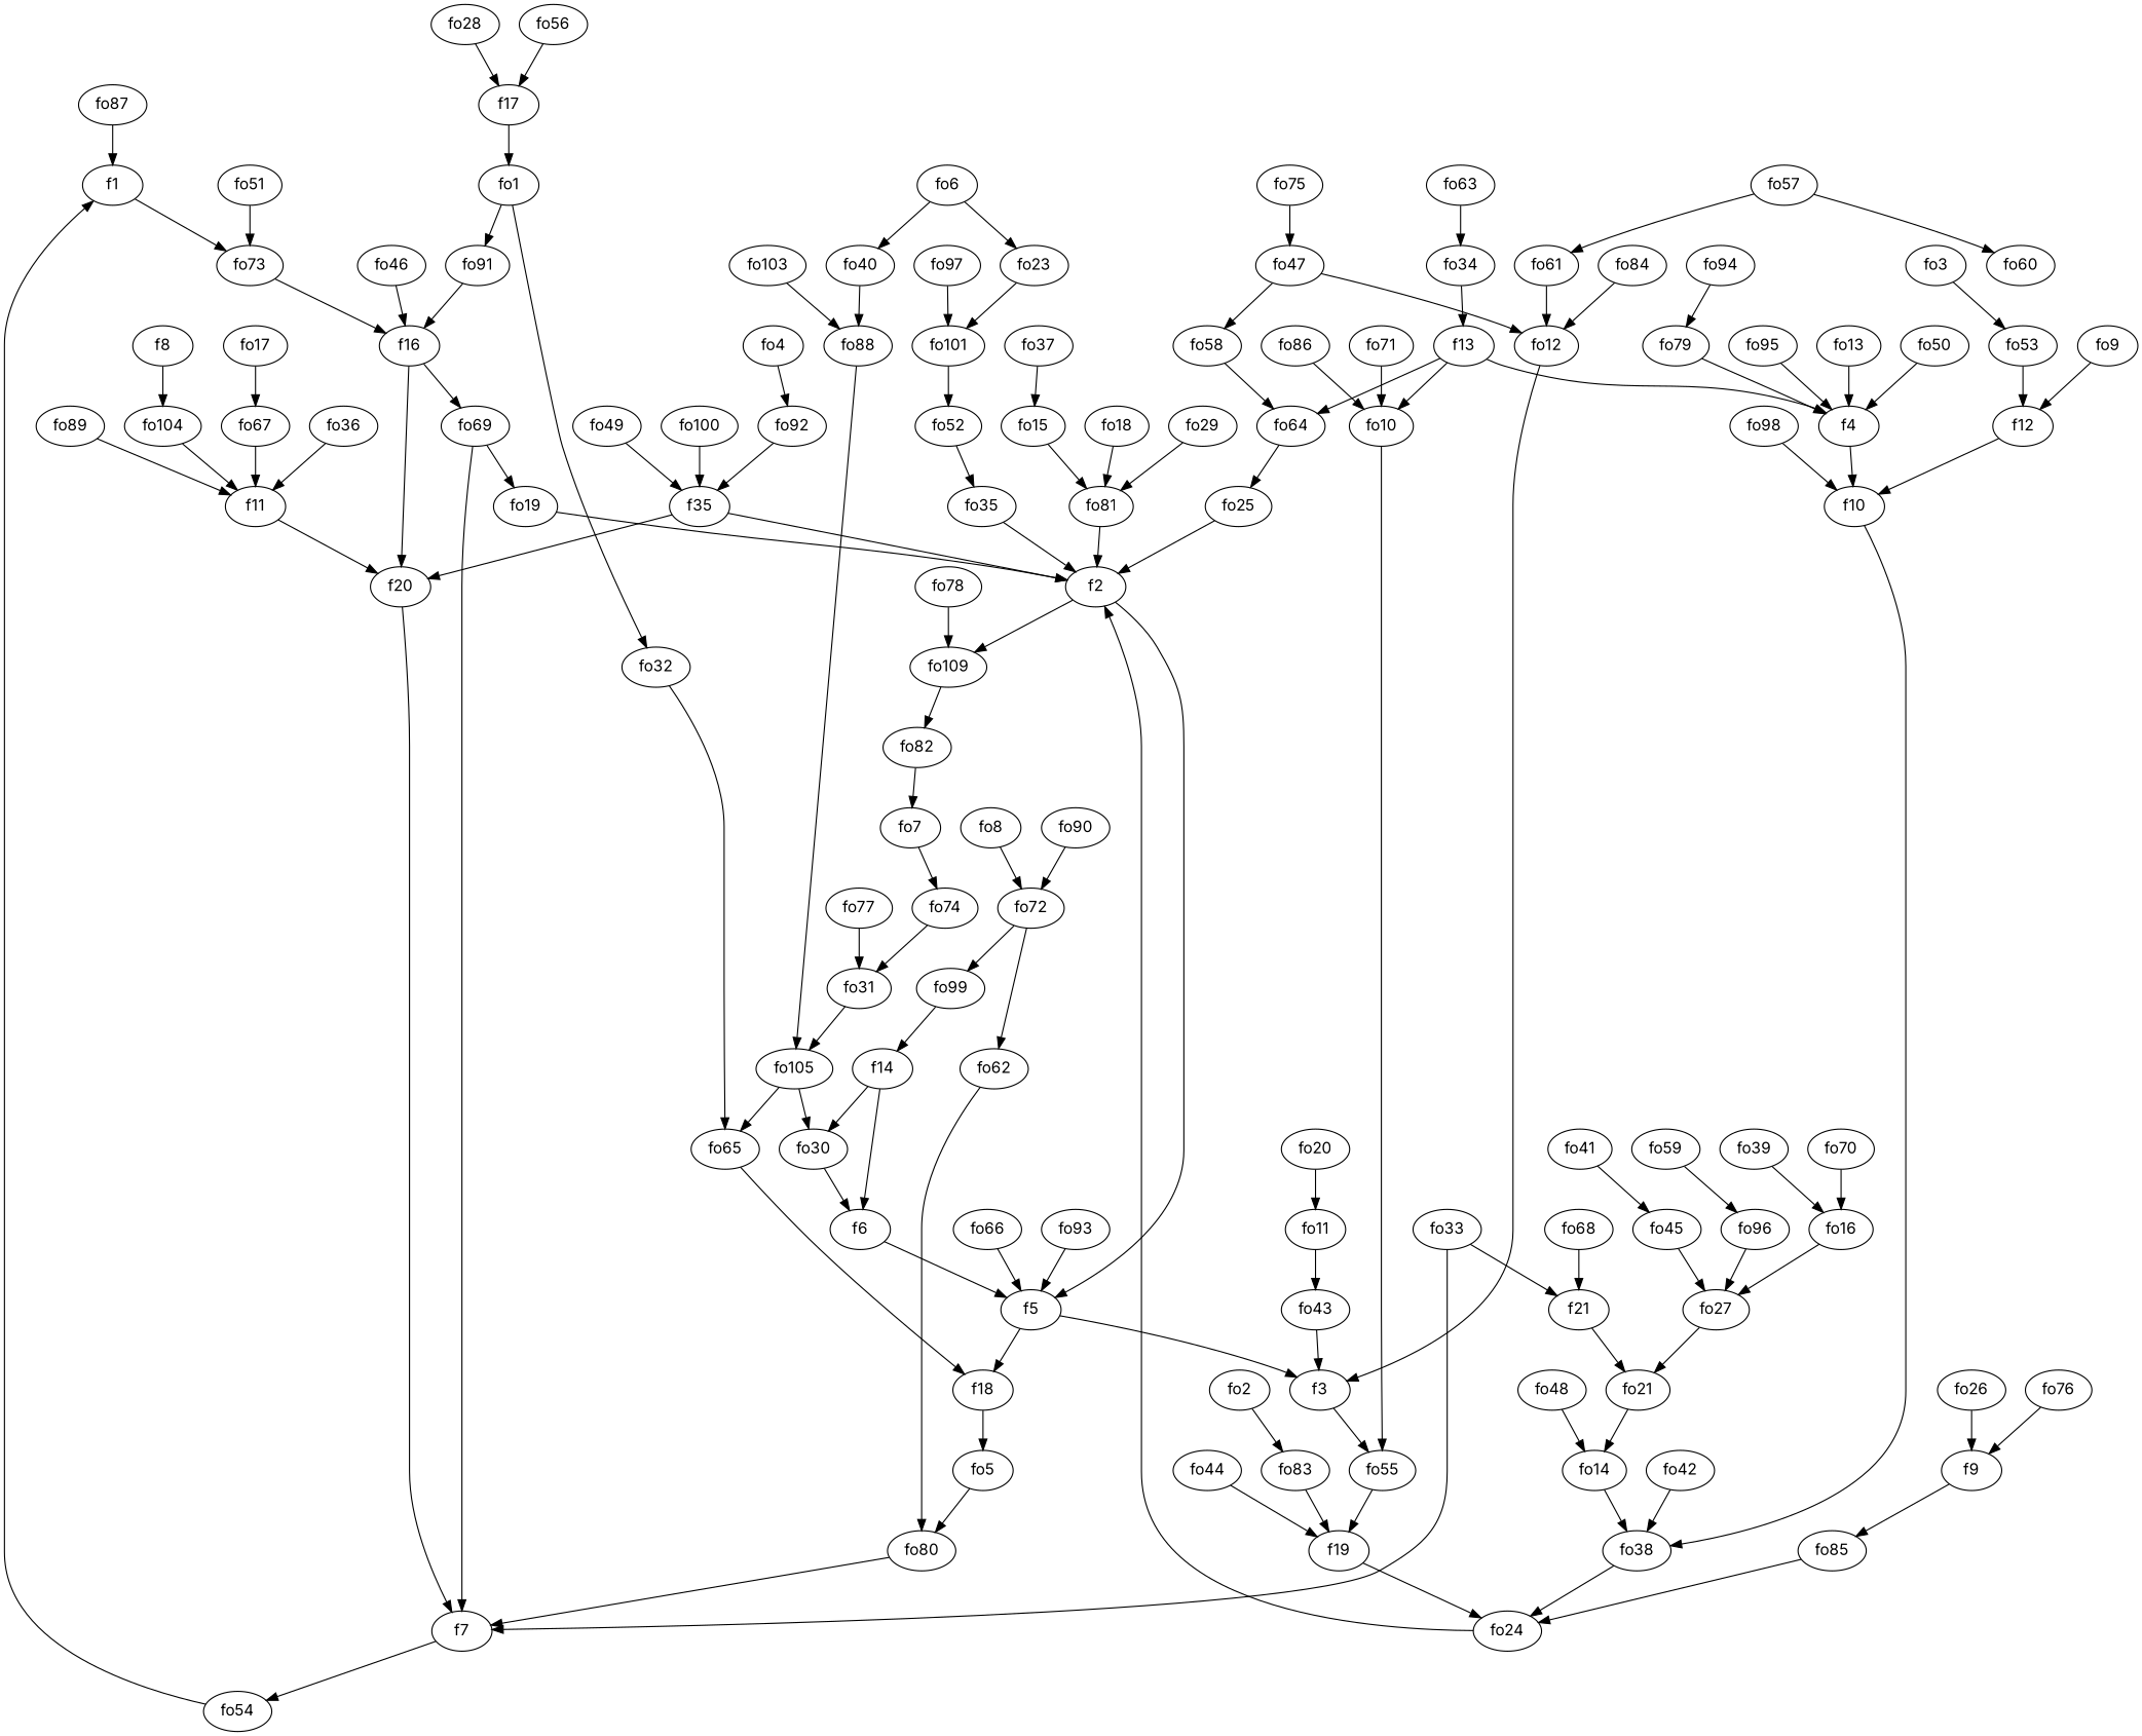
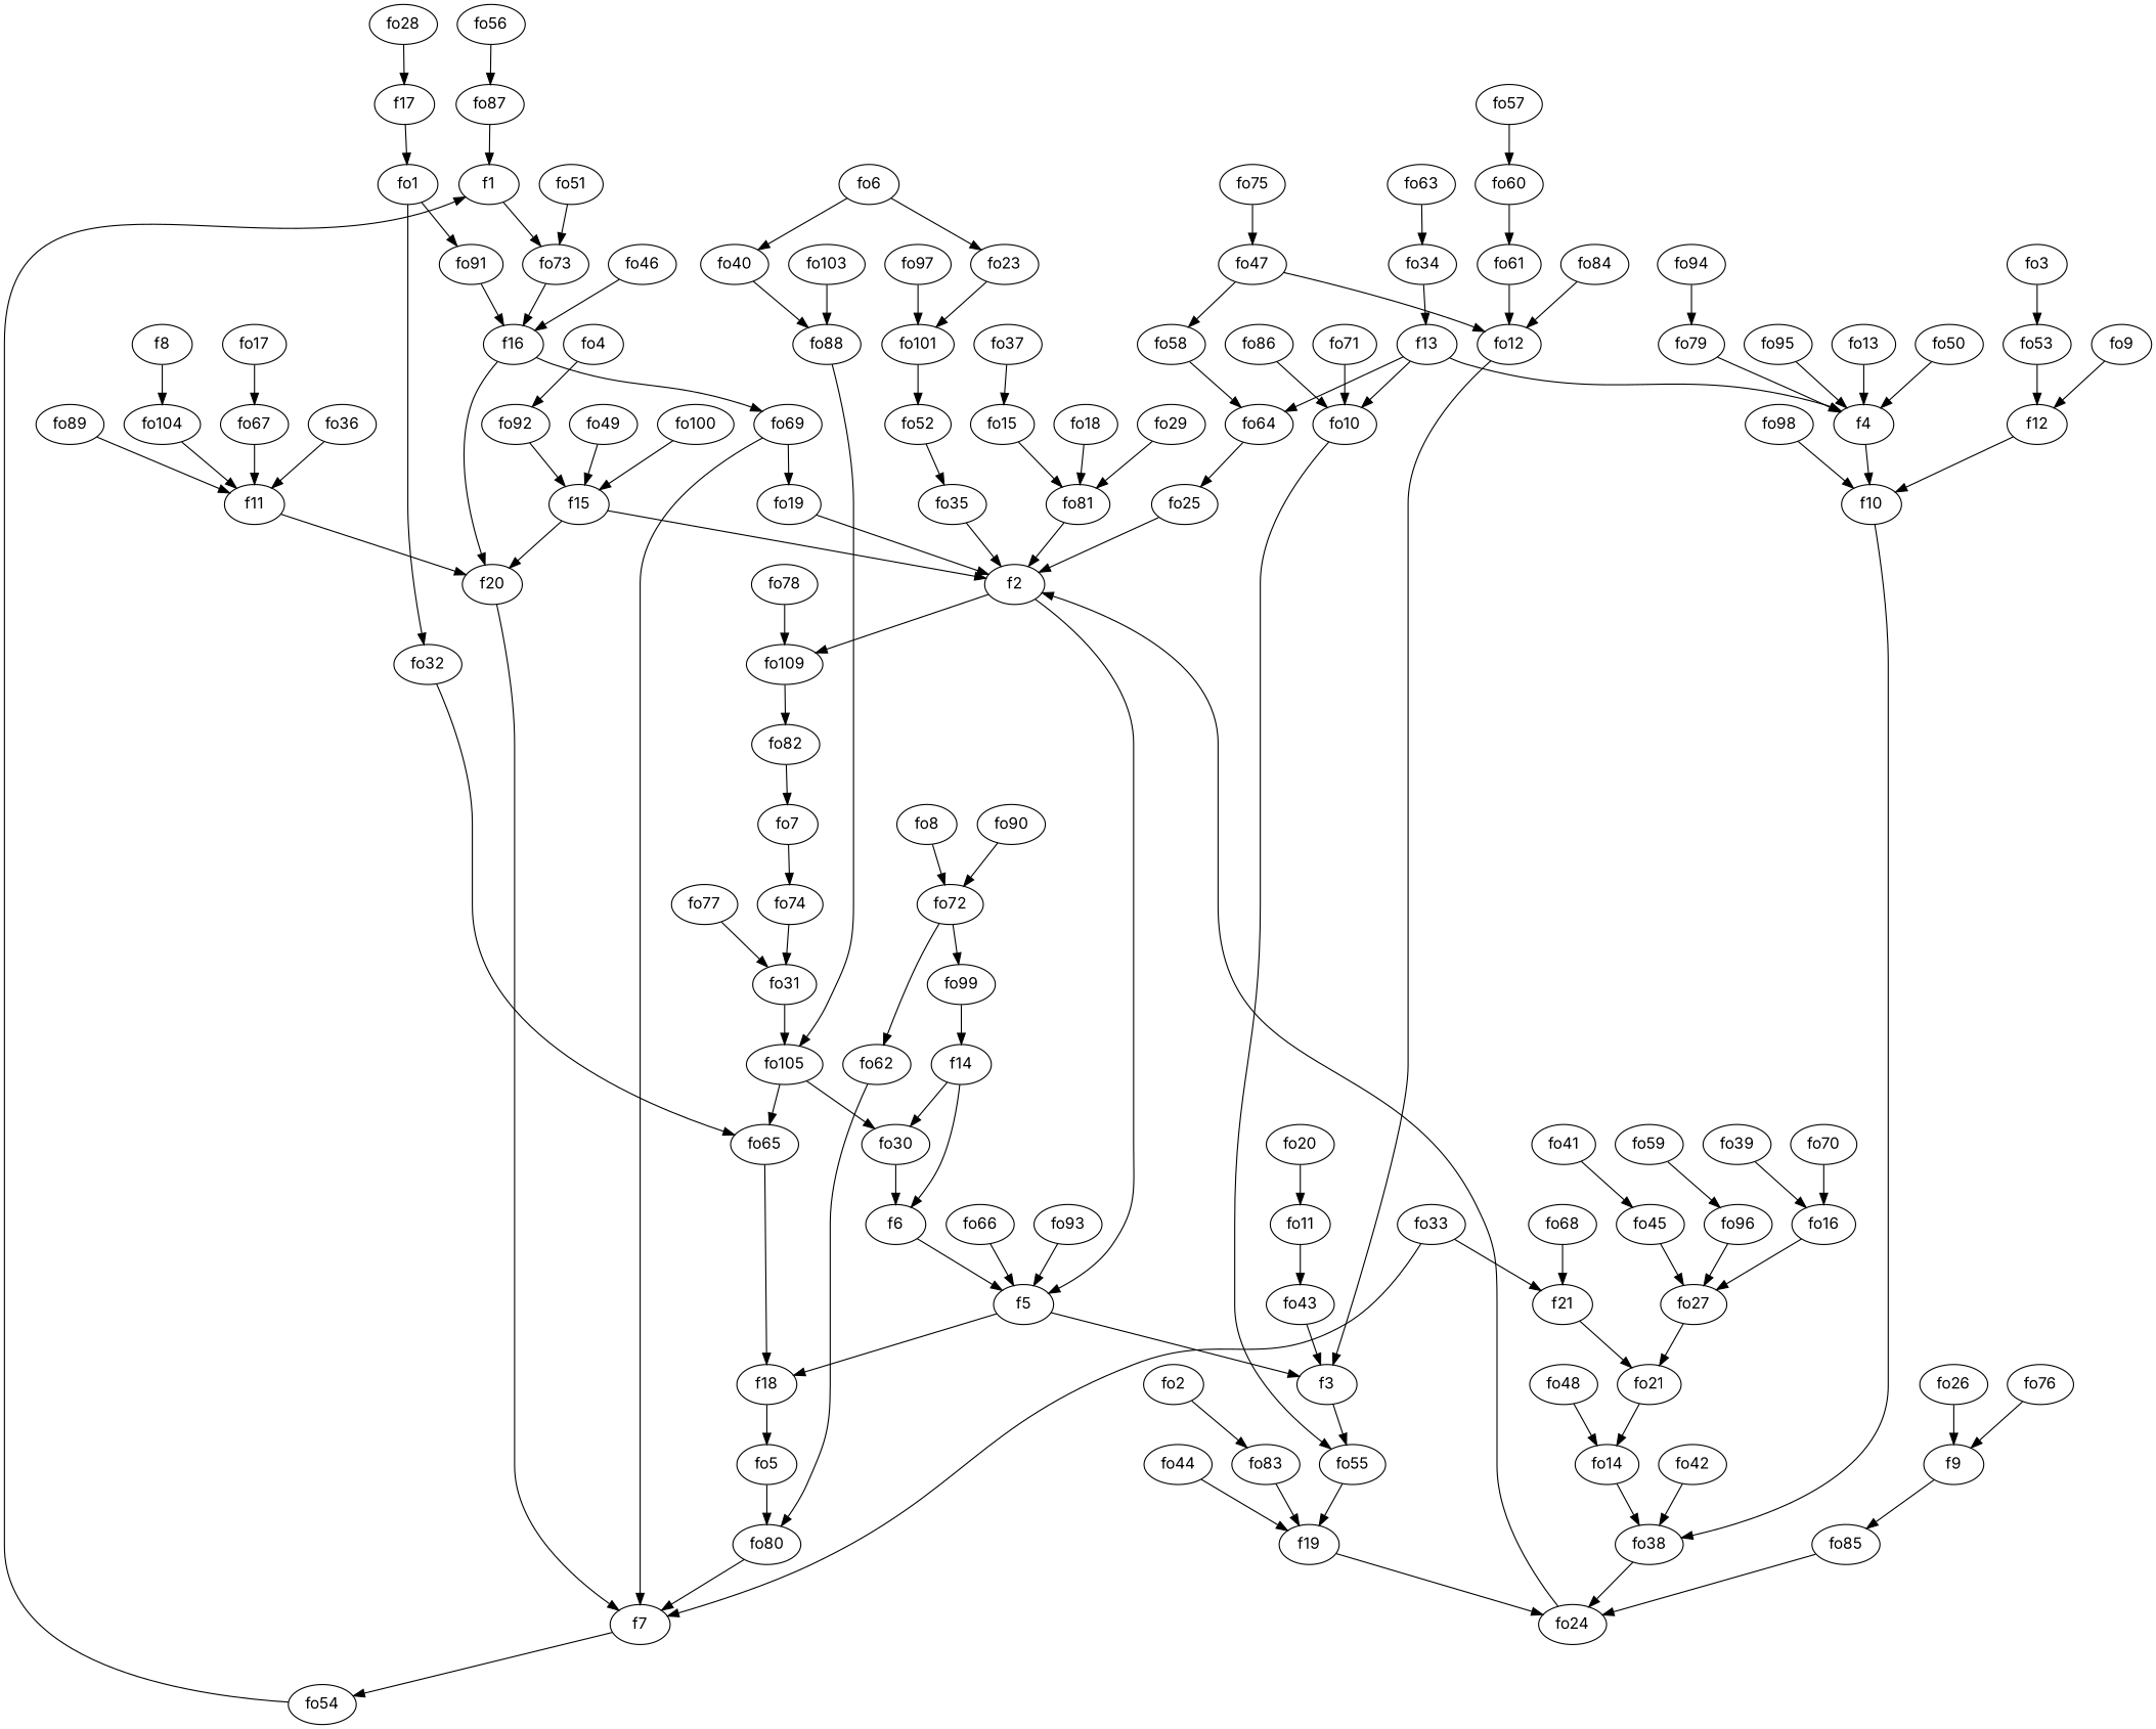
  strict digraph {
    fontname=Inter
    node [fontname=Inter]
    edge [fontname=Inter weight=2]
    f1
    fo73
    f16
    f2
    f5
    n6 [label=fo109]
    f3
    f18
    fo82
    fo55
    f19
    f4
    f10
    fo38
    fo5
    f6
    f7
    fo54
    f8
    fo104
    f11
    f9
    fo85
    fo24
    f20
    f12
    f13
    fo10
    fo64
    fo25
    f14
    fo30
-   f15 [label=f35]
+   f15
    fo69
    fo19
    f17
    fo1
    fo32
    fo91
    fo80
    f21
    fo21
    fo14
    fo65
    fo2
    fo83
    fo3
    fo53
    fo4
    fo92
    fo6
    fo23
    fo40
    fo101
    fo88
    fo7
    fo74
    fo31
    fo8
    fo72
    fo62
    fo99
    fo9
    fo11
    fo43
    fo12
    fo13
    fo15
    fo81
    fo16
    fo27
    fo17
    fo67
    fo18
    fo20
    fo52
    fo26
    fo28
    fo29
    fo105
    fo33
    fo34
    fo35
    fo36
    fo37
    fo39
    fo41
    fo45
    fo42
    fo44
    fo46
    fo47
    fo58
    fo48
    fo49
    fo50
    fo51
    fo56
    fo57
    fo60
    fo61
    fo59
    fo96
    fo63
    fo66
    fo68
    fo70
    fo71
    fo75
    fo76
    fo77
    fo78
    fo79
    fo84
    fo86
    fo87
    fo89
    fo90
    fo93
    fo94
    fo95
    fo97
    fo98
    fo100
    fo103
    f1 -> fo73
    fo73 -> f16
    f16 -> f20
    f16 -> fo69
    f2 -> f5
    f2 -> n6
    f5 -> f3
    f5 -> f18
    n6 -> fo82
    f3 -> fo55
    f18 -> fo5
    fo82 -> fo7
    fo55 -> f19
    f19 -> fo24
    f4 -> f10
    f10 -> fo38
    fo38 -> fo24
    fo5 -> fo80
    f6 -> f5
    f7 -> fo54
    fo54 -> f1
    f8 -> fo104
    fo104 -> f11
    f11 -> f20
    f9 -> fo85
    fo85 -> fo24
    fo24 -> f2
    f20 -> f7
    f12 -> f10
    f13 -> f4
    f13 -> fo10
    f13 -> fo64
    fo10 -> fo55
    fo64 -> fo25
    fo25 -> f2
    f14 -> f6
    f14 -> fo30
    fo30 -> f6
    f15 -> f2
    f15 -> f20
    fo69 -> f7
    fo69 -> fo19
    fo19 -> f2
    f17 -> fo1
    fo1 -> fo32
    fo1 -> fo91
    fo32 -> fo65
    fo91 -> f16
    fo80 -> f7
    f21 -> fo21
    fo21 -> fo14
    fo14 -> fo38
    fo65 -> f18
    fo2 -> fo83
    fo83 -> f19
    fo3 -> fo53
    fo53 -> f12
    fo4 -> fo92
    fo92 -> f15
    fo6 -> fo23
    fo6 -> fo40
    fo23 -> fo101
    fo40 -> fo88
    fo101 -> fo52
    fo88 -> fo105
    fo7 -> fo74
    fo74 -> fo31
    fo31 -> fo105
    fo8 -> fo72
    fo72 -> fo62
    fo72 -> fo99
    fo62 -> fo80
    fo99 -> f14
    fo9 -> f12
    fo11 -> fo43
    fo43 -> f3
    fo12 -> f3
    fo13 -> f4
    fo15 -> fo81
    fo81 -> f2
    fo16 -> fo27
    fo27 -> fo21
    fo17 -> fo67
    fo67 -> f11
    fo18 -> fo81
    fo20 -> fo11
    fo52 -> fo35
    fo26 -> f9
    fo28 -> f17
    fo29 -> fo81
    fo105 -> fo30
    fo105 -> fo65
    fo33 -> f7
    fo33 -> f21
    fo34 -> f13
    fo35 -> f2
    fo36 -> f11
    fo37 -> fo15
    fo39 -> fo16
    fo41 -> fo45
    fo45 -> fo27
    fo42 -> fo38
    fo44 -> f19
    fo46 -> f16
    fo47 -> fo12
    fo47 -> fo58
    fo58 -> fo64
    fo48 -> fo14
    fo49 -> f15
    fo50 -> f4
    fo51 -> fo73
-   fo56 -> f17
+   fo56 -> fo87
    fo57 -> fo60
-   fo57 -> fo61
+   fo60 -> fo61
    fo61 -> fo12
    fo59 -> fo96
    fo96 -> fo27
    fo63 -> fo34
    fo66 -> f5
    fo68 -> f21
    fo70 -> fo16
    fo71 -> fo10
    fo75 -> fo47
    fo76 -> f9
    fo77 -> fo31
    fo78 -> n6
    fo79 -> f4
    fo84 -> fo12
    fo86 -> fo10
    fo87 -> f1
    fo89 -> f11
    fo90 -> fo72
    fo93 -> f5
    fo94 -> fo79
    fo95 -> f4
    fo97 -> fo101
    fo98 -> f10
    fo100 -> f15
    fo103 -> fo88
  }
